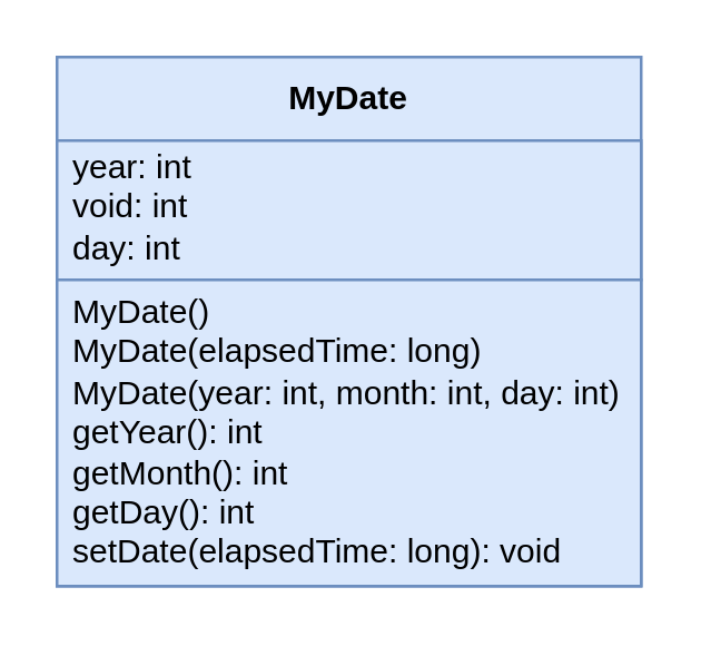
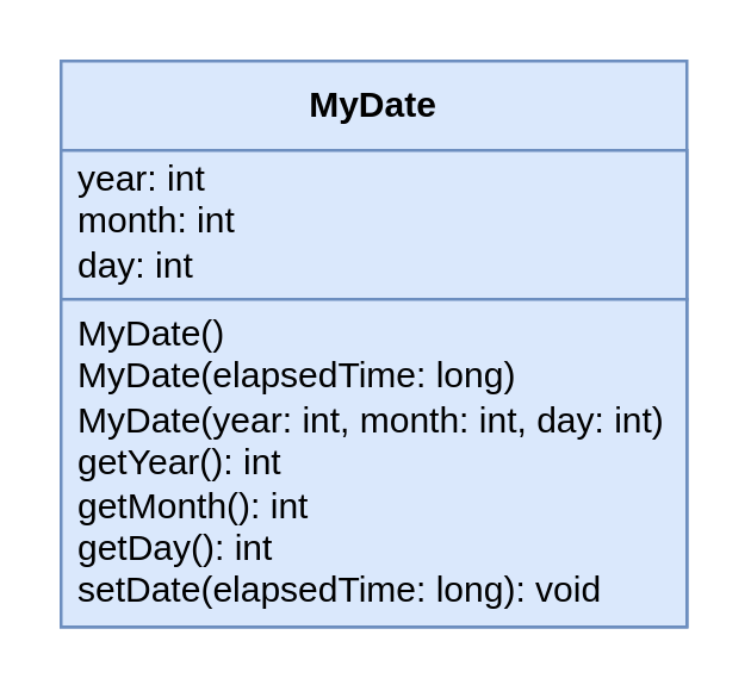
  <mxCell id="0" />
  <mxCell id="1" parent="0" />
  <mxCell id="2" value="MyDate" style="swimlane;fontStyle=1;align=center;verticalAlign=top;childLayout=stackLayout;horizontal=1;startSize=30;horizontalStack=0;resizeParent=1;resizeParentMax=0;resizeLast=0;collapsible=1;marginBottom=0;whiteSpace=wrap;html=1;fillColor=#dae8fc;strokeColor=#6c8ebf;spacing=3;" vertex="1" parent="1"><mxGeometry x="20" y="20" width="210" height="190" as="geometry" /></mxCell>
- <mxCell id="3" value="year: int&lt;div&gt;void: int&lt;/div&gt;&lt;div&gt;day: int&lt;/div&gt;" style="text;strokeColor=#6c8ebf;fillColor=#dae8fc;align=left;verticalAlign=top;spacingLeft=4;spacingRight=4;overflow=hidden;rotatable=0;points=[[0,0.5],[1,0.5]];portConstraint=eastwest;whiteSpace=wrap;html=1;spacingBottom=0;spacingTop=-4;" vertex="1" parent="2"><mxGeometry y="30" width="210" height="50" as="geometry" /></mxCell>
+ <mxCell id="3" value="year: int&lt;div&gt;month: int&lt;/div&gt;&lt;div&gt;day: int&lt;/div&gt;" style="text;strokeColor=#6c8ebf;fillColor=#dae8fc;align=left;verticalAlign=top;spacingLeft=4;spacingRight=4;overflow=hidden;rotatable=0;points=[[0,0.5],[1,0.5]];portConstraint=eastwest;whiteSpace=wrap;html=1;spacingBottom=0;spacingTop=-4;" vertex="1" parent="2"><mxGeometry y="30" width="210" height="50" as="geometry" /></mxCell>
  <mxCell id="4" value="" style="line;strokeWidth=1;fillColor=#dae8fc;align=left;verticalAlign=middle;spacingTop=-1;spacingLeft=3;spacingRight=3;rotatable=0;labelPosition=right;points=[];portConstraint=eastwest;strokeColor=#6c8ebf;" vertex="1" parent="2"><mxGeometry y="80" width="210" as="geometry" /></mxCell>
  <mxCell id="5" value="&lt;div&gt;MyDate()&lt;/div&gt;&lt;div&gt;MyDate(elapsedTime: long)&lt;/div&gt;&lt;div&gt;MyDate(year: int, month: int, day: int)&lt;/div&gt;&lt;div&gt;getYear(): int&lt;/div&gt;&lt;div&gt;getMonth(): int&lt;/div&gt;&lt;div&gt;getDay(): int&lt;/div&gt;&lt;div&gt;setDate(elapsedTime: long): void&lt;/div&gt;" style="text;strokeColor=#6c8ebf;fillColor=#dae8fc;align=left;verticalAlign=top;spacingLeft=4;spacingRight=4;overflow=hidden;rotatable=0;points=[[0,0.5],[1,0.5]];portConstraint=eastwest;whiteSpace=wrap;html=1;spacingTop=-2;" vertex="1" parent="2"><mxGeometry y="80" width="210" height="110" as="geometry" /></mxCell>
